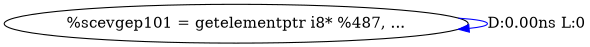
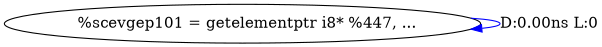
  digraph {
-   n1 [label="%scevgep101 = getelementptr i8* %487, ..."]
+   n1 [label="  %scevgep101 = getelementptr i8* %447, ..."]
    n1 -> n1 [color=blue label="D:0.00ns L:0"]
  }
